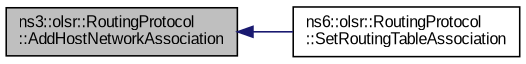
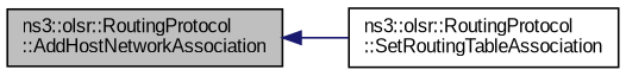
  digraph {
    rankdir=LR
    fontname="Liberation Sans"
    node [color=black fontname="Liberation Sans" fontsize=10 shape=record style=filled]
    n1 [fillcolor=grey75 fontcolor=black height=0.2 label="ns3::olsr::RoutingProtocol\l::AddHostNetworkAssociation" width=0.4]
-   n2 [fillcolor=white height=0.2 label="ns6::olsr::RoutingProtocol\l::SetRoutingTableAssociation" width=0.4]
+   n2 [fillcolor=white height=0.2 label="ns3::olsr::RoutingProtocol\l::SetRoutingTableAssociation" width=0.4]
    n1 -> n2 [color=midnightblue dir=back fontname="Liberation Sans" fontsize=10 labelfontname=Helvetica labelfontsize=10 style=solid]
  }
